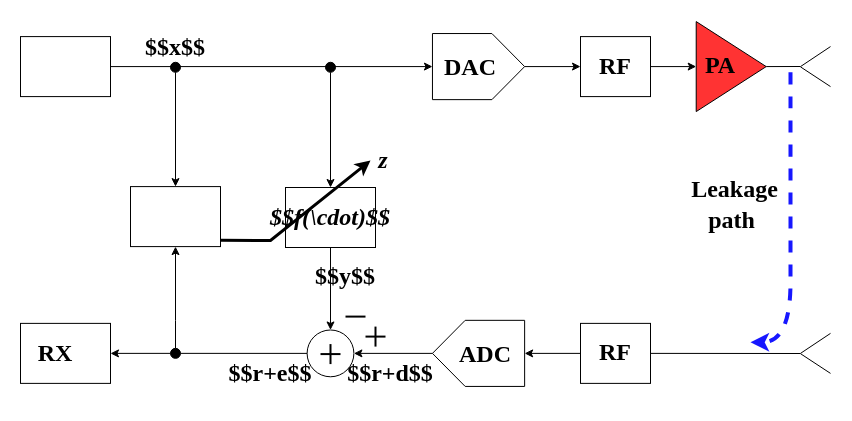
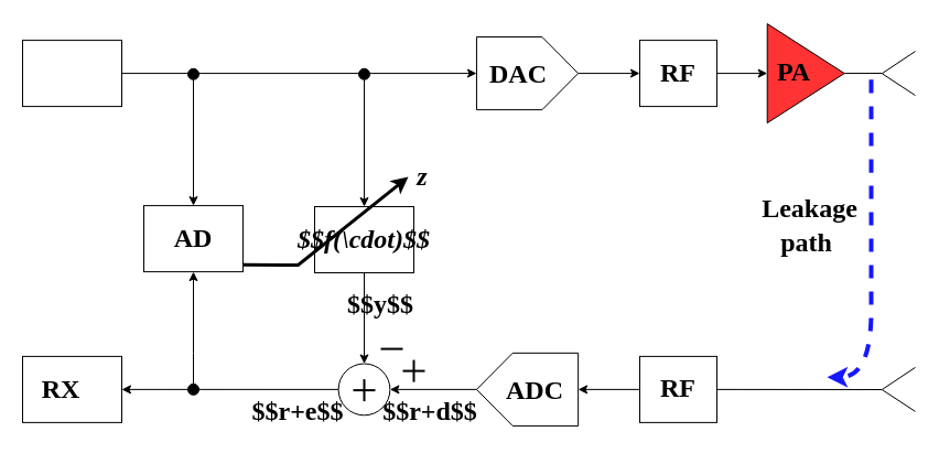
  <mxCell id="0" />
  <mxCell id="1" parent="0" />
  <mxCell id="2" value="" style="rounded=0;whiteSpace=wrap;html=1;fillColor=none;" parent="1" vertex="1"><mxGeometry x="20" y="36.09" width="90" height="60" as="geometry" /></mxCell>
  <mxCell id="3" style="edgeStyle=orthogonalEdgeStyle;rounded=0;orthogonalLoop=1;jettySize=auto;html=1;exitX=1;exitY=0.5;exitDx=0;exitDy=0;entryX=0;entryY=0.5;entryDx=0;entryDy=0;" parent="1" source="4" target="5" edge="1"><mxGeometry relative="1" as="geometry" /></mxCell>
  <mxCell id="4" value="" style="rounded=0;whiteSpace=wrap;html=1;fillColor=none;" parent="1" vertex="1"><mxGeometry x="580" y="36.09" width="70" height="60" as="geometry" /></mxCell>
  <mxCell id="5" value="" style="triangle;whiteSpace=wrap;html=1;fillColor=#FF3333;" parent="1" vertex="1"><mxGeometry x="695.71" y="21.09" width="70" height="90" as="geometry" /></mxCell>
  <mxCell id="6" style="edgeStyle=orthogonalEdgeStyle;rounded=0;orthogonalLoop=1;jettySize=auto;html=1;exitX=0.5;exitY=1;exitDx=0;exitDy=0;entryX=0;entryY=0.5;entryDx=0;entryDy=0;" parent="1" source="8" target="4" edge="1"><mxGeometry relative="1" as="geometry" /></mxCell>
  <mxCell id="7" style="edgeStyle=orthogonalEdgeStyle;rounded=0;orthogonalLoop=1;jettySize=auto;html=1;exitX=0.5;exitY=0;exitDx=0;exitDy=0;entryX=1;entryY=0.5;entryDx=0;entryDy=0;startArrow=classic;startFill=1;endArrow=none;endFill=0;" parent="1" source="8" target="2" edge="1"><mxGeometry relative="1" as="geometry" /></mxCell>
  <mxCell id="8" value="" style="verticalLabelPosition=bottom;verticalAlign=top;html=1;shape=offPageConnector;rounded=0;size=0.355;rotation=-90;fillColor=none;" parent="1" vertex="1"><mxGeometry x="445" y="20" width="66.1" height="92.18" as="geometry" /></mxCell>
  <mxCell id="9" value="" style="rounded=0;whiteSpace=wrap;html=1;fillColor=none;" parent="1" vertex="1"><mxGeometry x="20" y="322.88" width="90" height="60" as="geometry" /></mxCell>
  <mxCell id="10" style="edgeStyle=orthogonalEdgeStyle;rounded=0;orthogonalLoop=1;jettySize=auto;html=1;exitX=0;exitY=0.5;exitDx=0;exitDy=0;entryX=0.5;entryY=0;entryDx=0;entryDy=0;" parent="1" source="11" target="13" edge="1"><mxGeometry relative="1" as="geometry" /></mxCell>
  <mxCell id="11" value="" style="rounded=0;whiteSpace=wrap;html=1;fillColor=none;" parent="1" vertex="1"><mxGeometry x="580" y="322.88" width="70" height="60" as="geometry" /></mxCell>
  <mxCell id="12" style="edgeStyle=orthogonalEdgeStyle;rounded=0;orthogonalLoop=1;jettySize=auto;html=1;exitX=0.5;exitY=1;exitDx=0;exitDy=0;entryX=1;entryY=0.5;entryDx=0;entryDy=0;" parent="1" source="13" target="17" edge="1"><mxGeometry relative="1" as="geometry" /></mxCell>
  <mxCell id="13" value="" style="verticalLabelPosition=bottom;verticalAlign=top;html=1;shape=offPageConnector;rounded=0;size=0.355;rotation=90;fillColor=none;" parent="1" vertex="1"><mxGeometry x="445" y="306.79" width="66.1" height="92.18" as="geometry" /></mxCell>
  <mxCell id="14" style="edgeStyle=orthogonalEdgeStyle;rounded=0;orthogonalLoop=1;jettySize=auto;html=1;exitX=0.5;exitY=1;exitDx=0;exitDy=0;entryX=0.5;entryY=0;entryDx=0;entryDy=0;" parent="1" source="15" target="17" edge="1"><mxGeometry relative="1" as="geometry" /></mxCell>
  <mxCell id="15" value="" style="rounded=0;whiteSpace=wrap;html=1;fillColor=none;fontStyle=1" parent="1" vertex="1"><mxGeometry x="285" y="187" width="90" height="60" as="geometry" /></mxCell>
  <mxCell id="16" style="edgeStyle=orthogonalEdgeStyle;rounded=0;orthogonalLoop=1;jettySize=auto;html=1;exitX=0;exitY=0.5;exitDx=0;exitDy=0;entryX=1;entryY=0.5;entryDx=0;entryDy=0;startArrow=none;" parent="1" source="49" target="9" edge="1"><mxGeometry relative="1" as="geometry" /></mxCell>
  <mxCell id="17" value="" style="ellipse;whiteSpace=wrap;html=1;aspect=fixed;fillColor=none;" parent="1" vertex="1"><mxGeometry x="306.61" y="329.48" width="46.79" height="46.79" as="geometry" /></mxCell>
  <mxCell id="18" value="" style="endArrow=classic;html=1;rounded=0;entryX=0.5;entryY=0;entryDx=0;entryDy=0;startArrow=none;" parent="1" source="45" target="46" edge="1"><mxGeometry width="50" height="50" relative="1" as="geometry"><mxPoint x="240" y="50" as="sourcePoint" /><mxPoint x="490" y="276.09" as="targetPoint" /></mxGeometry></mxCell>
  <mxCell id="19" value="" style="endArrow=none;html=1;rounded=0;" parent="1" edge="1"><mxGeometry width="50" height="50" relative="1" as="geometry"><mxPoint x="330" y="166.09" as="sourcePoint" /><mxPoint x="330" y="166.09" as="targetPoint" /></mxGeometry></mxCell>
  <mxCell id="20" value="" style="endArrow=none;html=1;rounded=0;entryX=1;entryY=0.5;entryDx=0;entryDy=0;" parent="1" target="5" edge="1"><mxGeometry width="50" height="50" relative="1" as="geometry"><mxPoint x="800" y="66" as="sourcePoint" /><mxPoint x="810" y="66.79" as="targetPoint" /></mxGeometry></mxCell>
  <mxCell id="21" value="" style="endArrow=none;html=1;rounded=0;" parent="1" edge="1"><mxGeometry width="50" height="50" relative="1" as="geometry"><mxPoint x="800" y="66.09" as="sourcePoint" /><mxPoint x="830" y="46.09" as="targetPoint" /></mxGeometry></mxCell>
  <mxCell id="22" value="" style="endArrow=none;html=1;rounded=0;" parent="1" edge="1"><mxGeometry width="50" height="50" relative="1" as="geometry"><mxPoint x="800" y="66.39" as="sourcePoint" /><mxPoint x="830" y="86.09" as="targetPoint" /></mxGeometry></mxCell>
  <mxCell id="23" value="" style="endArrow=none;html=1;rounded=0;entryX=1;entryY=0.5;entryDx=0;entryDy=0;" parent="1" target="11" edge="1"><mxGeometry width="50" height="50" relative="1" as="geometry"><mxPoint x="800" y="353" as="sourcePoint" /><mxPoint x="785.71" y="352.18" as="targetPoint" /></mxGeometry></mxCell>
  <mxCell id="24" value="" style="endArrow=none;html=1;rounded=0;" parent="1" edge="1"><mxGeometry width="50" height="50" relative="1" as="geometry"><mxPoint x="800" y="352.88" as="sourcePoint" /><mxPoint x="830" y="332.88" as="targetPoint" /></mxGeometry></mxCell>
  <mxCell id="25" value="" style="endArrow=none;html=1;rounded=0;" parent="1" edge="1"><mxGeometry width="50" height="50" relative="1" as="geometry"><mxPoint x="800" y="353.18" as="sourcePoint" /><mxPoint x="830" y="372.88" as="targetPoint" /></mxGeometry></mxCell>
  <mxCell id="26" value="" style="endArrow=none;html=1;rounded=0;strokeWidth=2;" parent="1" edge="1"><mxGeometry width="50" height="50" relative="1" as="geometry"><mxPoint x="345" y="316.09" as="sourcePoint" /><mxPoint x="365" y="316.09" as="targetPoint" /></mxGeometry></mxCell>
  <mxCell id="27" value="" style="endArrow=none;html=1;rounded=0;strokeWidth=2;" parent="1" edge="1"><mxGeometry width="50" height="50" relative="1" as="geometry"><mxPoint x="365" y="336.09" as="sourcePoint" /><mxPoint x="385" y="336.09" as="targetPoint" /></mxGeometry></mxCell>
  <mxCell id="28" value="" style="endArrow=none;html=1;rounded=0;strokeWidth=2;" parent="1" edge="1"><mxGeometry width="50" height="50" relative="1" as="geometry"><mxPoint x="375" y="346.09" as="sourcePoint" /><mxPoint x="375" y="326.09" as="targetPoint" /></mxGeometry></mxCell>
  <mxCell id="29" value="" style="endArrow=none;html=1;rounded=0;strokeWidth=2;" parent="1" edge="1"><mxGeometry width="50" height="50" relative="1" as="geometry"><mxPoint x="320" y="353.58" as="sourcePoint" /><mxPoint x="340" y="353.58" as="targetPoint" /></mxGeometry></mxCell>
  <mxCell id="30" value="" style="endArrow=none;html=1;rounded=0;strokeWidth=2;" parent="1" edge="1"><mxGeometry width="50" height="50" relative="1" as="geometry"><mxPoint x="330" y="363.58" as="sourcePoint" /><mxPoint x="330" y="343.58" as="targetPoint" /></mxGeometry></mxCell>
  <mxCell id="31" value="&lt;font style=&quot;font-size: 24px&quot; face=&quot;Times New Roman&quot;&gt;RX&lt;/font&gt;" style="text;html=1;strokeColor=none;fillColor=none;align=center;verticalAlign=middle;whiteSpace=wrap;rounded=0;fontStyle=1" parent="1" vertex="1"><mxGeometry x="25" y="337.88" width="60" height="30" as="geometry" /></mxCell>
  <mxCell id="32" value="&lt;font style=&quot;font-size: 24px&quot; face=&quot;Times New Roman&quot;&gt;DAC&lt;/font&gt;" style="text;html=1;strokeColor=none;fillColor=none;align=center;verticalAlign=middle;whiteSpace=wrap;rounded=0;fontStyle=1" parent="1" vertex="1"><mxGeometry x="440" y="51.79" width="60" height="30" as="geometry" /></mxCell>
  <mxCell id="33" value="&lt;font style=&quot;font-size: 24px&quot; face=&quot;Times New Roman&quot;&gt;ADC&lt;/font&gt;" style="text;html=1;strokeColor=none;fillColor=none;align=center;verticalAlign=middle;whiteSpace=wrap;rounded=0;fontStyle=1" parent="1" vertex="1"><mxGeometry x="455" y="338.58" width="60" height="30" as="geometry" /></mxCell>
  <mxCell id="34" value="&lt;font style=&quot;font-size: 24px&quot; face=&quot;Times New Roman&quot;&gt;RF&lt;/font&gt;" style="text;html=1;strokeColor=none;fillColor=none;align=center;verticalAlign=middle;whiteSpace=wrap;rounded=0;fontStyle=1" parent="1" vertex="1"><mxGeometry x="585" y="51.09" width="60" height="30" as="geometry" /></mxCell>
  <mxCell id="35" value="&lt;font style=&quot;font-size: 24px&quot; face=&quot;Times New Roman&quot;&gt;RF&lt;/font&gt;" style="text;html=1;strokeColor=none;fillColor=none;align=center;verticalAlign=middle;whiteSpace=wrap;rounded=0;fontStyle=1" parent="1" vertex="1"><mxGeometry x="585" y="337.18" width="60" height="30" as="geometry" /></mxCell>
  <mxCell id="36" value="&lt;font style=&quot;font-size: 24px&quot; face=&quot;Times New Roman&quot;&gt;&lt;b&gt;PA&lt;/b&gt;&lt;/font&gt;" style="text;html=1;strokeColor=none;fillColor=none;align=center;verticalAlign=middle;whiteSpace=wrap;rounded=0;" parent="1" vertex="1"><mxGeometry x="690" y="50.39" width="60" height="30" as="geometry" /></mxCell>
  <mxCell id="37" value="" style="endArrow=classic;html=1;rounded=0;dashed=1;fontSize=24;strokeWidth=4;curved=1;edgeStyle=orthogonalEdgeStyle;strokeColor=#1717FF;" parent="1" edge="1"><mxGeometry width="50" height="50" relative="1" as="geometry"><mxPoint x="790" y="71.79" as="sourcePoint" /><mxPoint x="750" y="341.79" as="targetPoint" /><Array as="points"><mxPoint x="790" y="221.79" /><mxPoint x="790" y="221.79" /></Array></mxGeometry></mxCell>
  <mxCell id="38" value="&lt;font face=&quot;Times New Roman&quot;&gt;Leakage&lt;/font&gt;" style="edgeLabel;html=1;align=center;verticalAlign=middle;resizable=0;points=[];fontSize=24;labelBackgroundColor=none;fontStyle=1" parent="37" vertex="1" connectable="0"><mxGeometry x="-0.181" y="2" relative="1" as="geometry"><mxPoint x="-59" y="-10" as="offset" /></mxGeometry></mxCell>
  <mxCell id="39" value="&lt;font face=&quot;Times New Roman&quot;&gt;&lt;span style=&quot;font-size: 24px&quot;&gt;&lt;i&gt;$$f(\cdot)$$&lt;/i&gt;&lt;/span&gt;&lt;/font&gt;" style="text;html=1;strokeColor=none;fillColor=none;align=center;verticalAlign=middle;whiteSpace=wrap;rounded=0;fontStyle=1" parent="1" vertex="1"><mxGeometry x="300" y="202" width="60" height="30" as="geometry" /></mxCell>
  <mxCell id="40" value="" style="endArrow=classic;html=1;rounded=0;fontSize=24;strokeColor=#000000;strokeWidth=3;startArrow=none;exitX=1;exitY=0.893;exitDx=0;exitDy=0;exitPerimeter=0;" parent="1" source="46" edge="1"><mxGeometry width="50" height="50" relative="1" as="geometry"><mxPoint x="210" y="240" as="sourcePoint" /><mxPoint x="370" y="160" as="targetPoint" /><Array as="points"><mxPoint x="270" y="240" /></Array></mxGeometry></mxCell>
  <mxCell id="41" value="" style="endArrow=none;html=1;rounded=0;fontSize=24;strokeColor=#000000;strokeWidth=3;" parent="1" edge="1"><mxGeometry width="50" height="50" relative="1" as="geometry"><mxPoint x="250" y="351.09" as="sourcePoint" /><mxPoint x="250.097" y="351.199" as="targetPoint" /><Array as="points" /></mxGeometry></mxCell>
- <mxCell id="42" value="&lt;span style=&quot;font-size: 24px&quot;&gt;&lt;font face=&quot;Times New Roman&quot;&gt;$$x$$&lt;/font&gt;&lt;/span&gt;" style="text;html=1;strokeColor=none;fillColor=none;align=center;verticalAlign=middle;whiteSpace=wrap;rounded=0;fontStyle=1" parent="1" vertex="1"><mxGeometry x="145" y="31.79" width="60" height="30" as="geometry" /></mxCell>
  <mxCell id="43" value="&lt;span style=&quot;font-size: 24px&quot;&gt;&lt;font face=&quot;Times New Roman&quot;&gt;$$r+d$$&lt;/font&gt;&lt;/span&gt;" style="text;html=1;strokeColor=none;fillColor=none;align=center;verticalAlign=middle;whiteSpace=wrap;rounded=0;fontStyle=1" parent="1" vertex="1"><mxGeometry x="360" y="357.87" width="60" height="30" as="geometry" /></mxCell>
  <mxCell id="44" value="&lt;span style=&quot;font-size: 24px&quot;&gt;&lt;font face=&quot;Times New Roman&quot;&gt;$$y$$&lt;/font&gt;&lt;/span&gt;" style="text;html=1;strokeColor=none;fillColor=none;align=center;verticalAlign=middle;whiteSpace=wrap;rounded=0;fontStyle=1" parent="1" vertex="1"><mxGeometry x="315" y="260.91" width="60" height="30" as="geometry" /></mxCell>
  <mxCell id="45" value="" style="ellipse;whiteSpace=wrap;html=1;aspect=fixed;fillColor=#000000;" parent="1" vertex="1"><mxGeometry x="170" y="61.79" width="10" height="10" as="geometry" /></mxCell>
  <mxCell id="46" value="" style="rounded=0;whiteSpace=wrap;html=1;fillColor=none;fontStyle=1" parent="1" vertex="1"><mxGeometry x="130" y="186.09" width="90" height="60" as="geometry" /></mxCell>
+ <mxCell id="47" value="&lt;span style=&quot;font-size: 24px&quot;&gt;&lt;font face=&quot;Times New Roman&quot;&gt;AD&lt;/font&gt;&lt;/span&gt;" style="text;html=1;strokeColor=none;fillColor=none;align=center;verticalAlign=middle;whiteSpace=wrap;rounded=0;fontStyle=1" parent="1" vertex="1"><mxGeometry x="145" y="201.09" width="60" height="30" as="geometry" /></mxCell>
  <mxCell id="48" style="edgeStyle=orthogonalEdgeStyle;rounded=0;orthogonalLoop=1;jettySize=auto;html=1;entryX=0.5;entryY=1;entryDx=0;entryDy=0;startArrow=none;" parent="1" source="49" target="46" edge="1"><mxGeometry relative="1" as="geometry"><mxPoint x="173.27" y="347.88" as="sourcePoint" /><mxPoint x="173.265" y="294.1" as="targetPoint" /><Array as="points"><mxPoint x="175" y="320" /><mxPoint x="175" y="320" /></Array></mxGeometry></mxCell>
  <mxCell id="49" value="" style="ellipse;whiteSpace=wrap;html=1;aspect=fixed;fillColor=#000000;" parent="1" vertex="1"><mxGeometry x="170" y="347.87" width="10" height="10" as="geometry" /></mxCell>
  <mxCell id="50" value="" style="edgeStyle=orthogonalEdgeStyle;rounded=0;orthogonalLoop=1;jettySize=auto;html=1;exitX=0;exitY=0.5;exitDx=0;exitDy=0;entryX=1;entryY=0.5;entryDx=0;entryDy=0;endArrow=none;" parent="1" source="17" target="49" edge="1"><mxGeometry relative="1" as="geometry"><mxPoint x="291.61" y="352.175" as="sourcePoint" /><mxPoint x="110" y="352.88" as="targetPoint" /></mxGeometry></mxCell>
  <mxCell id="51" value="&lt;font face=&quot;Times New Roman&quot;&gt;&lt;span style=&quot;font-size: 24px&quot;&gt;$$r+e$$&lt;/span&gt;&lt;/font&gt;" style="text;html=1;strokeColor=none;fillColor=none;align=center;verticalAlign=middle;whiteSpace=wrap;rounded=0;fontStyle=1" parent="1" vertex="1"><mxGeometry x="240" y="357.87" width="60" height="30" as="geometry" /></mxCell>
  <mxCell id="52" value="&lt;font face=&quot;Times New Roman&quot;&gt;&lt;span style=&quot;font-size: 24px&quot;&gt;&lt;i&gt;z&lt;/i&gt;&lt;/span&gt;&lt;/font&gt;" style="text;html=1;strokeColor=none;fillColor=none;align=center;verticalAlign=middle;whiteSpace=wrap;rounded=0;fontStyle=1" parent="1" vertex="1"><mxGeometry x="353.4" y="145" width="60" height="30" as="geometry" /></mxCell>
  <mxCell id="53" value="" style="endArrow=classic;html=1;rounded=0;startArrow=none;entryX=0.5;entryY=-0.5;entryDx=0;entryDy=0;entryPerimeter=0;" parent="1" source="54" target="39" edge="1"><mxGeometry width="50" height="50" relative="1" as="geometry"><mxPoint x="326.286" y="68.738" as="sourcePoint" /><mxPoint x="285" y="165" as="targetPoint" /></mxGeometry></mxCell>
  <mxCell id="54" value="" style="ellipse;whiteSpace=wrap;html=1;aspect=fixed;fillColor=#000000;" parent="1" vertex="1"><mxGeometry x="325.01" y="61.79" width="10" height="10" as="geometry" /></mxCell>
  <mxCell id="55" value="&lt;font face=&quot;Times New Roman&quot;&gt;path&lt;/font&gt;" style="edgeLabel;html=1;align=center;verticalAlign=middle;resizable=0;points=[];fontSize=24;labelBackgroundColor=none;fontStyle=1" vertex="1" connectable="0" parent="1"><mxGeometry x="737" y="192.3" as="geometry"><mxPoint x="-7" y="27" as="offset" /></mxGeometry></mxCell>
